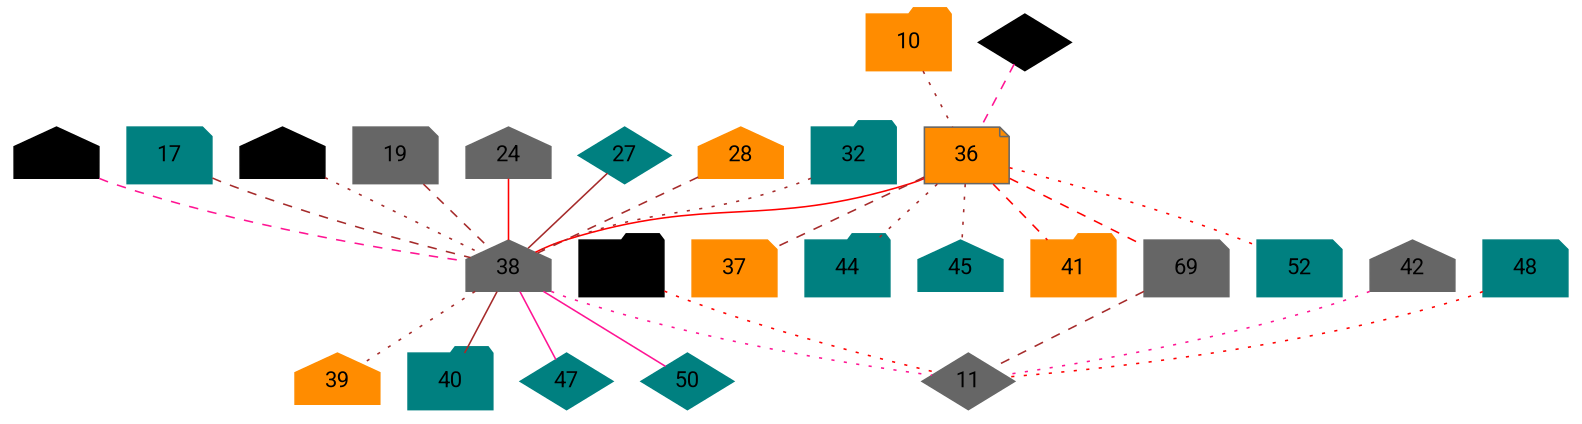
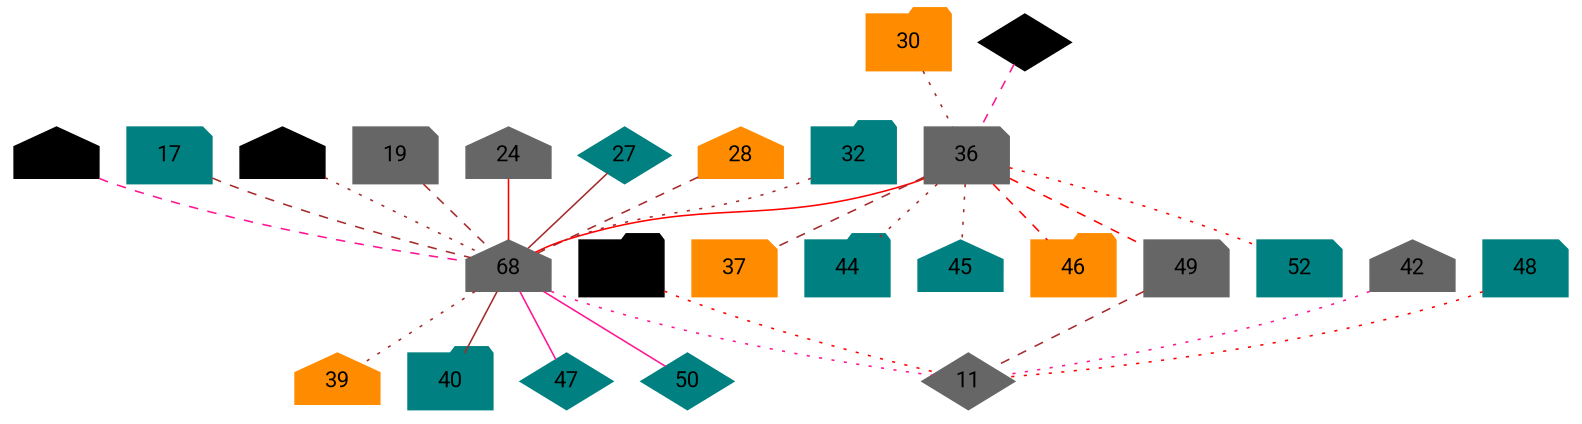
  graph {
    fontname=Roboto
    node [color=teal fontname=Roboto shape=house style=filled]
    edge [color=brown fontname=Roboto style=dotted]
-   38 [color=gray40 super="+1+11+13+33"]
+   38 [color=gray40 super="+1+11+13+33" label=68]
    n2 [color=gray40 label=11 shape=diamond super="+25+41"]
    39 [color=darkorange]
    40 [shape=folder]
    47 [shape=diamond]
    50 [shape=diamond]
    8 [color=black]
    17 [shape=note]
    18 [color=black super="+14"]
    19 [color=gray40 shape=note]
    24 [color=gray40]
    26 [color=black shape=folder]
    27 [shape=diamond]
    28 [color=darkorange super="+20"]
-   36 [color=gray40 shape=note super="+21" fillcolor=darkorange]
+   36 [color=gray40 shape=note super="+21"]
    37 [color=darkorange shape=note]
    44 [shape=folder super="+23"]
    45
-   46 [color=darkorange shape=folder label=41]
-   49 [color=gray40 shape=note super="+22+35+43" label=69]
+   46 [color=darkorange shape=folder]
+   49 [color=gray40 shape=note super="+22+35+43"]
    52 [shape=note]
-   30 [color=darkorange shape=folder label=10]
+   30 [color=darkorange shape=folder]
    31 [color=black shape=diamond]
    32 [shape=folder super="+29"]
    42 [color=gray40]
    48 [shape=note]
    38 -- n2 [color=deeppink weight=3]
    38 -- 39
    38 -- 40 [style=solid]
    38 -- 47 [color=deeppink style=solid]
    38 -- 50 [color=deeppink style=solid]
    8 -- 38 [color=deeppink style=dashed]
    17 -- 38 [style=dashed]
    18 -- 38
    19 -- 38 [style=dashed]
    24 -- 38 [color=red style=solid]
    26 -- n2 [color=red]
    27 -- 38 [style=solid]
    28 -- 38 [style=dashed]
    36 -- 38 [color=red style=solid]
    36 -- 37 [style=dashed]
    36 -- 44
    36 -- 45
    36 -- 46 [color=red style=dashed]
    36 -- 49 [color=red style=dashed]
    36 -- 52 [color=red]
    49 -- n2 [style=dashed weight=2]
    30 -- 36
    31 -- 36 [color=deeppink style=dashed]
    32 -- 38
    42 -- n2 [color=deeppink]
    48 -- n2 [color=red]
  }
